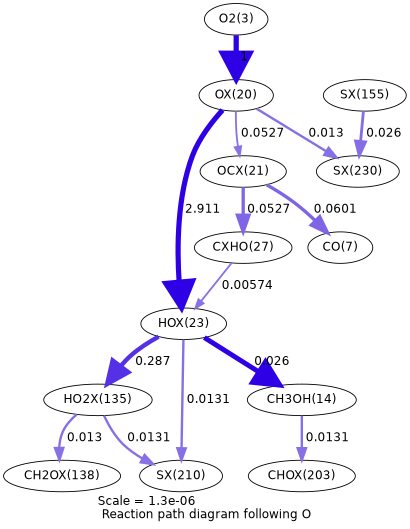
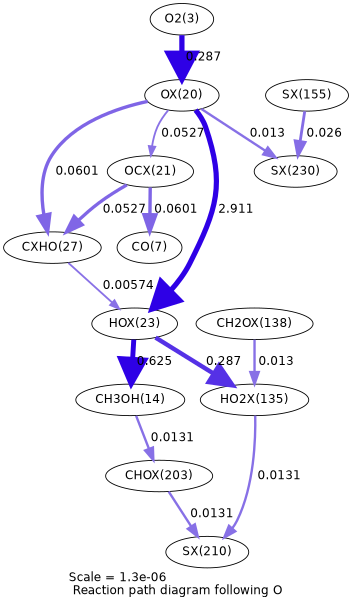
  digraph {
    fontname=Helvetica
    label="Scale = 1.3e-06\l Reaction path diagram following O"
    node [fontname=Helvetica]
    edge [arrowsize=1.36 color="0.7, 0.513, 0.9" fontname=Helvetica penwidth=2.72]
    n1 [label="O2(3)"]
    n2 [label="OX(20)"]
    n3 [label="HOX(23)"]
    n4 [label="CXHO(27)"]
    n5 [label="OCX(21)"]
    n6 [label="SX(230)"]
    n7 [label="HO2X(135)"]
    n8 [label="CH3OH(14)"]
    n9 [label="CO(7)"]
    n10 [label="CH2OX(138)"]
    n11 [label="SX(210)"]
    n12 [label="CHOX(203)"]
    n13 [label="SX(155)"]
-   n1 -> n2 [arrowsize=3 color="0.7, 1.5, 0.9" label=" 1" penwidth=6]
+   n1 -> n2 [arrowsize=3 color="0.7, 1.5, 0.9" label=" 0.287" penwidth=6]
    n2 -> n3 [arrowsize=2.96 color="0.7, 1.41, 0.9" label=" 2.911" penwidth=5.93]
+   n2 -> n4 [arrowsize=1.94 color="0.7, 0.56, 0.9" label=" 0.0601" penwidth=3.88]
    n2 -> n5 [arrowsize=1.05 color="0.7, 0.506, 0.9" label=" 0.0527" penwidth=2.1]
    n2 -> n6 [label=" 0.013"]
    n3 -> n7 [arrowsize=2.53 color="0.7, 0.787, 0.9" label=" 0.287" penwidth=5.06]
-   n3 -> n8 [arrowsize=2.82 color="0.7, 1.12, 0.9" label=" 0.026" penwidth=5.64]
+   n3 -> n8 [arrowsize=2.82 color="0.7, 1.12, 0.9" label=" 0.625" penwidth=5.64]
    n4 -> n3 [arrowsize=1.05 color="0.7, 0.506, 0.9" label=" 0.00574" penwidth=2.1]
    n5 -> n4 [arrowsize=1.89 color="0.7, 0.553, 0.9" label=" 0.0527" penwidth=3.78]
    n5 -> n9 [arrowsize=1.94 color="0.7, 0.56, 0.9" label=" 0.0601" penwidth=3.87]
-   n7 -> n10 [label=" 0.013"]
+   n10 -> n7 [label=" 0.013"]
    n7 -> n11 [label=" 0.0131"]
    n8 -> n12 [label=" 0.0131" penwidth=2.73]
-   n3 -> n11 [label=" 0.0131" penwidth=2.73]
+   n12 -> n11 [label=" 0.0131" penwidth=2.73]
    n13 -> n6 [arrowsize=1.62 color="0.7, 0.526, 0.9" label=" 0.026" penwidth=3.25]
  }
